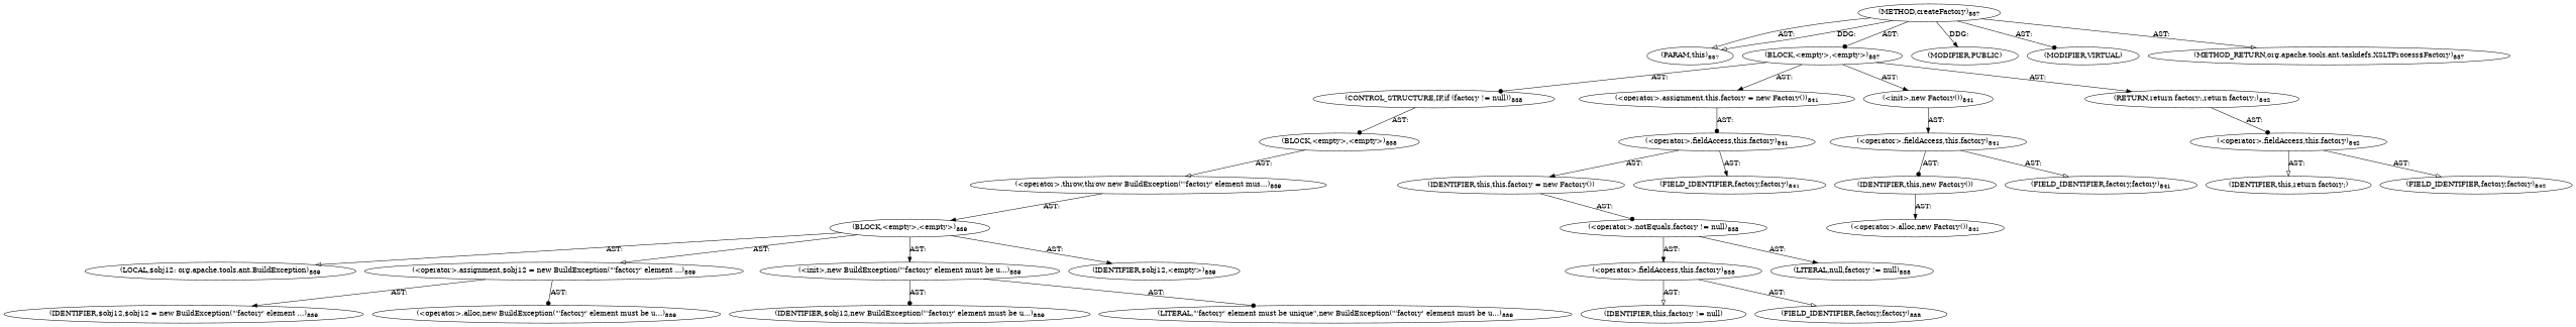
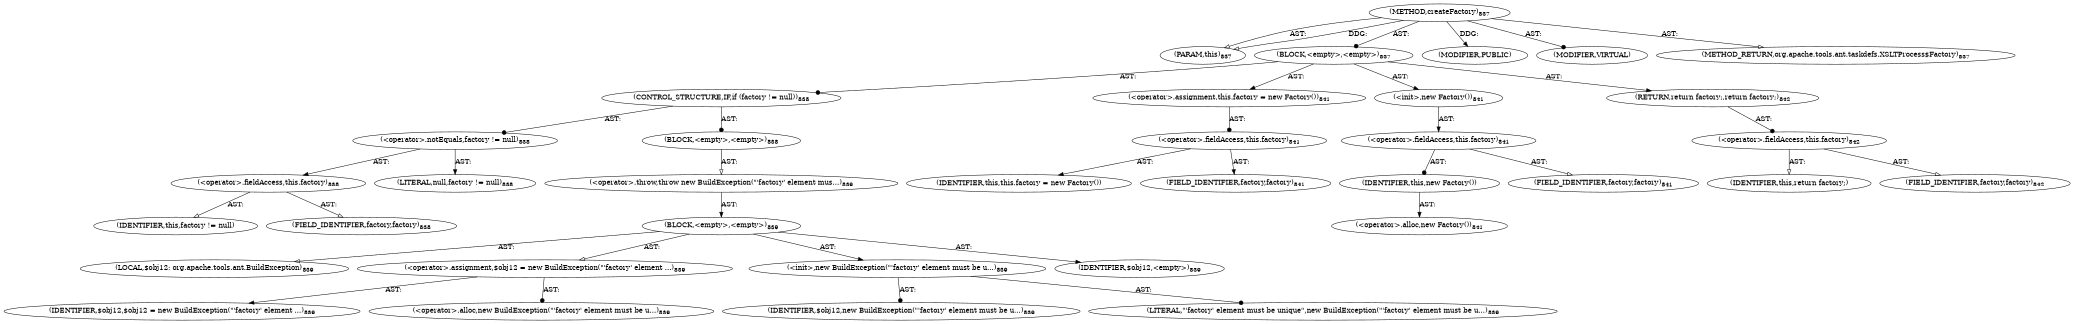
  digraph {
    edge [arrowhead=normal]
    n1 [label=<(METHOD,createFactory)<SUB>837</SUB>>]
    n2 [label=<(PARAM,this)<SUB>837</SUB>>]
    n3 [label=<(BLOCK,&lt;empty&gt;,&lt;empty&gt;)<SUB>837</SUB>>]
    n4 [label=<(MODIFIER,PUBLIC)>]
    n5 [label=<(MODIFIER,VIRTUAL)>]
    n6 [label=<(METHOD_RETURN,org.apache.tools.ant.taskdefs.XSLTProcess$Factory)<SUB>837</SUB>>]
    n7 [label=<(CONTROL_STRUCTURE,IF,if (factory != null))<SUB>838</SUB>>]
    n8 [label=<(&lt;operator&gt;.assignment,this.factory = new Factory())<SUB>841</SUB>>]
    n9 [label=<(&lt;init&gt;,new Factory())<SUB>841</SUB>>]
    n10 [label=<(RETURN,return factory;,return factory;)<SUB>842</SUB>>]
    n11 [label=<(&lt;operator&gt;.notEquals,factory != null)<SUB>838</SUB>>]
    n12 [label=<(BLOCK,&lt;empty&gt;,&lt;empty&gt;)<SUB>838</SUB>>]
    n13 [label=<(&lt;operator&gt;.fieldAccess,this.factory)<SUB>841</SUB>>]
    n14 [label=<(&lt;operator&gt;.fieldAccess,this.factory)<SUB>841</SUB>>]
    n15 [label=<(&lt;operator&gt;.fieldAccess,this.factory)<SUB>842</SUB>>]
    n16 [label=<(&lt;operator&gt;.fieldAccess,this.factory)<SUB>838</SUB>>]
    n17 [label=<(LITERAL,null,factory != null)<SUB>838</SUB>>]
    n18 [label=<(&lt;operator&gt;.throw,throw new BuildException(&quot;'factory' element mus...)<SUB>839</SUB>>]
    n19 [label=<(IDENTIFIER,this,factory != null)>]
    n20 [label=<(FIELD_IDENTIFIER,factory,factory)<SUB>838</SUB>>]
    n21 [label=<(BLOCK,&lt;empty&gt;,&lt;empty&gt;)<SUB>839</SUB>>]
    n22 [label=<(LOCAL,$obj12: org.apache.tools.ant.BuildException)<SUB>839</SUB>>]
    n23 [label=<(&lt;operator&gt;.assignment,$obj12 = new BuildException(&quot;'factory' element ...)<SUB>839</SUB>>]
    n24 [label=<(&lt;init&gt;,new BuildException(&quot;'factory' element must be u...)<SUB>839</SUB>>]
    n25 [label=<(IDENTIFIER,$obj12,&lt;empty&gt;)<SUB>839</SUB>>]
    n26 [label=<(IDENTIFIER,$obj12,$obj12 = new BuildException(&quot;'factory' element ...)<SUB>839</SUB>>]
    n27 [label=<(&lt;operator&gt;.alloc,new BuildException(&quot;'factory' element must be u...)<SUB>839</SUB>>]
    n28 [label=<(IDENTIFIER,$obj12,new BuildException(&quot;'factory' element must be u...)<SUB>839</SUB>>]
    n29 [label=<(LITERAL,&quot;'factory' element must be unique&quot;,new BuildException(&quot;'factory' element must be u...)<SUB>839</SUB>>]
    n30 [label=<(IDENTIFIER,this,this.factory = new Factory())>]
    n31 [label=<(FIELD_IDENTIFIER,factory,factory)<SUB>841</SUB>>]
    n32 [label=<(&lt;operator&gt;.alloc,new Factory())<SUB>841</SUB>>]
    n33 [label=<(IDENTIFIER,this,new Factory())>]
    n34 [label=<(FIELD_IDENTIFIER,factory,factory)<SUB>841</SUB>>]
    n35 [label=<(IDENTIFIER,this,return factory;)>]
    n36 [label=<(FIELD_IDENTIFIER,factory,factory)<SUB>842</SUB>>]
    n1 -> n2 [arrowhead=onormal label="AST: "]
    n1 -> n2 [arrowhead=onormal label="DDG: "]
    n1 -> n3 [arrowhead=dot label="AST: "]
    n1 -> n4 [label="DDG: "]
    n1 -> n5 [arrowhead=dot label="AST: "]
    n1 -> n6 [arrowhead=onormal label="AST: "]
    n3 -> n7 [arrowhead=dot label="AST: "]
    n3 -> n8 [label="AST: "]
    n3 -> n9 [label="AST: "]
    n3 -> n10 [label="AST: "]
-   n30 -> n11 [arrowhead=dot label="AST: "]
+   n7 -> n11 [arrowhead=dot label="AST: "]
    n7 -> n12 [arrowhead=dot label="AST: "]
    n8 -> n13 [arrowhead=dot label="AST: "]
    n9 -> n14 [label="AST: "]
    n10 -> n15 [arrowhead=dot label="AST: "]
    n11 -> n16 [label="AST: "]
    n11 -> n17 [label="AST: "]
    n12 -> n18 [arrowhead=onormal label="AST: "]
    n13 -> n30 [label="AST: "]
    n13 -> n31 [label="AST: "]
    n14 -> n33 [arrowhead=dot label="AST: "]
    n14 -> n34 [arrowhead=onormal label="AST: "]
    n15 -> n35 [arrowhead=onormal label="AST: "]
    n15 -> n36 [arrowhead=onormal label="AST: "]
    n16 -> n19 [arrowhead=onormal label="AST: "]
    n16 -> n20 [arrowhead=onormal label="AST: "]
    n18 -> n21 [label="AST: "]
    n21 -> n22 [arrowhead=onormal label="AST: "]
    n21 -> n23 [arrowhead=onormal label="AST: "]
    n21 -> n24 [label="AST: "]
    n21 -> n25 [label="AST: "]
    n23 -> n26 [label="AST: "]
    n23 -> n27 [arrowhead=dot label="AST: "]
    n24 -> n28 [arrowhead=dot label="AST: "]
    n24 -> n29 [arrowhead=dot label="AST: "]
    n33 -> n32 [label="AST: "]
  }
